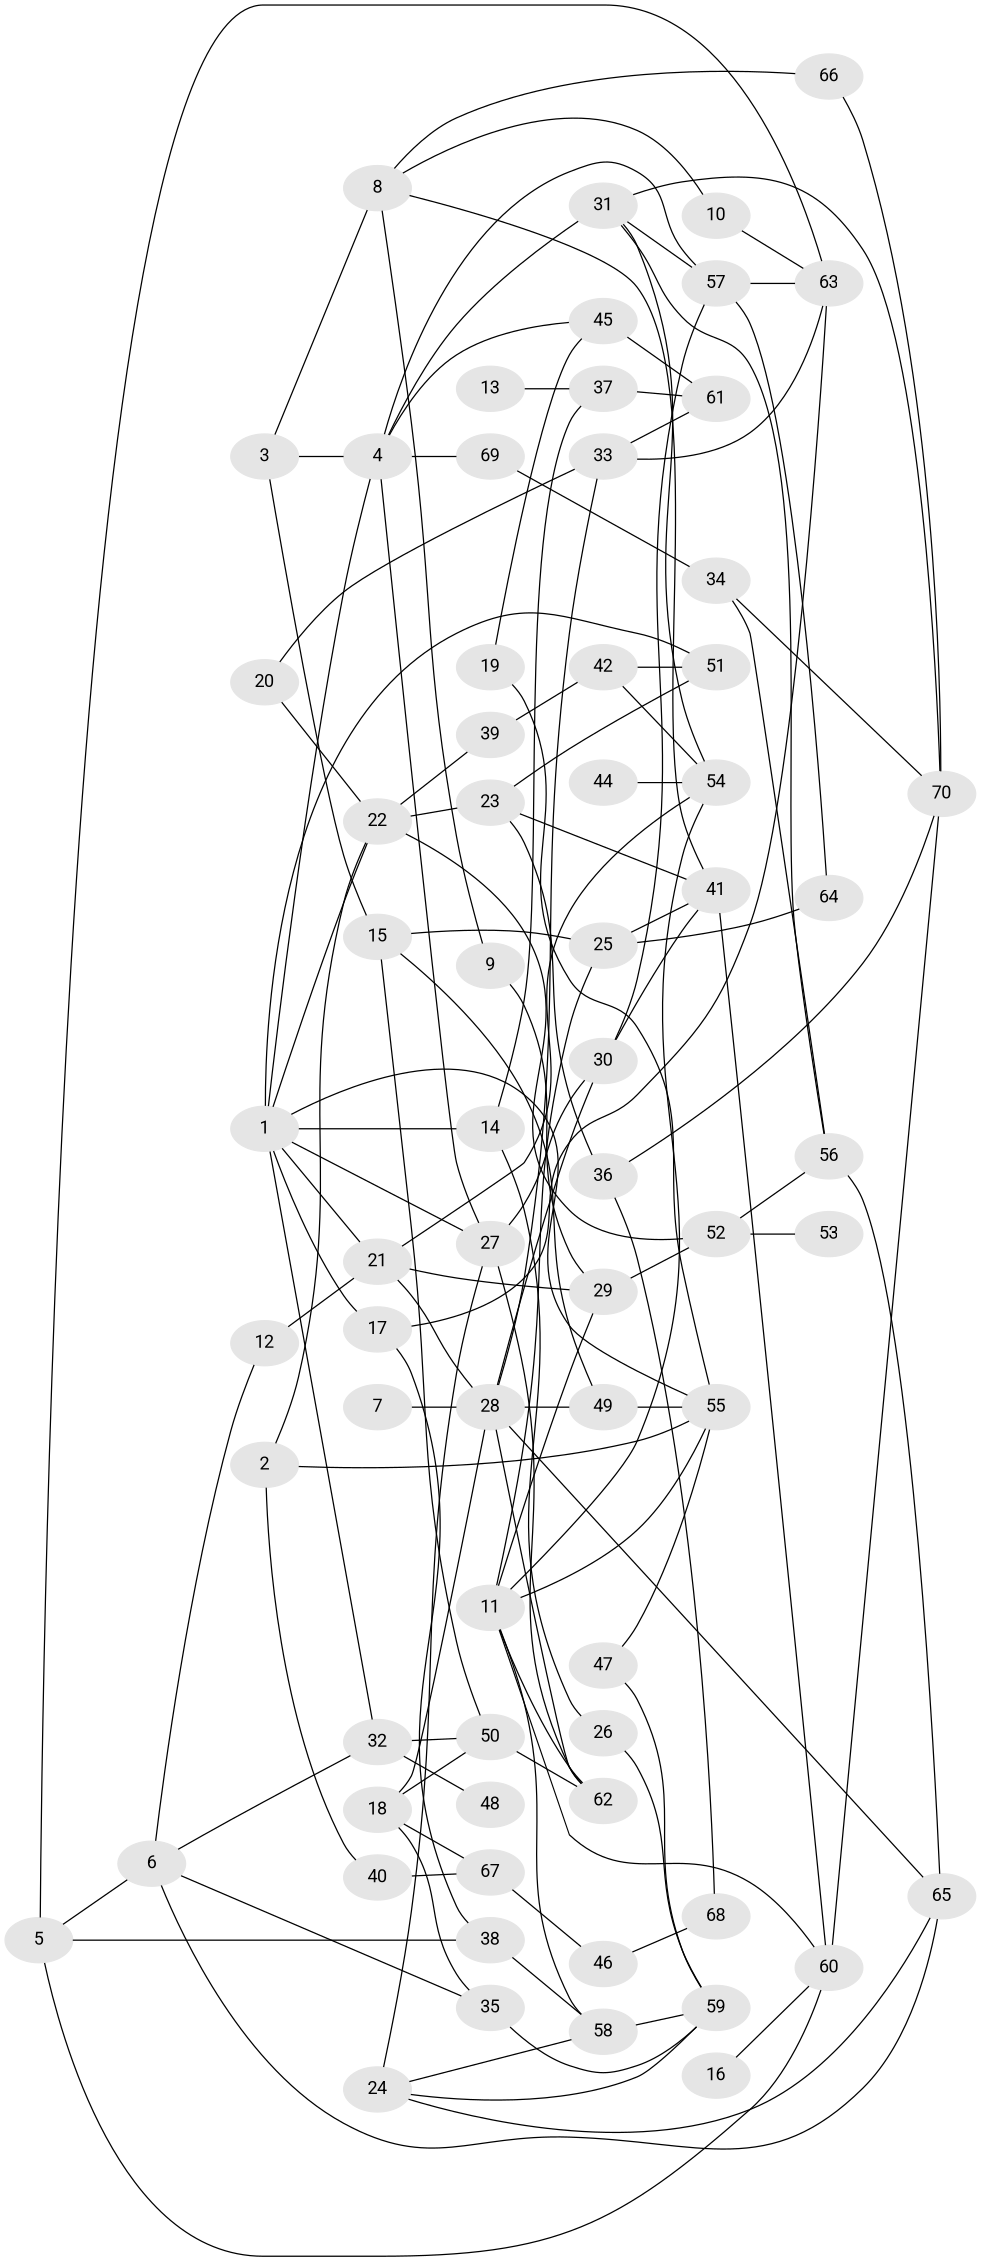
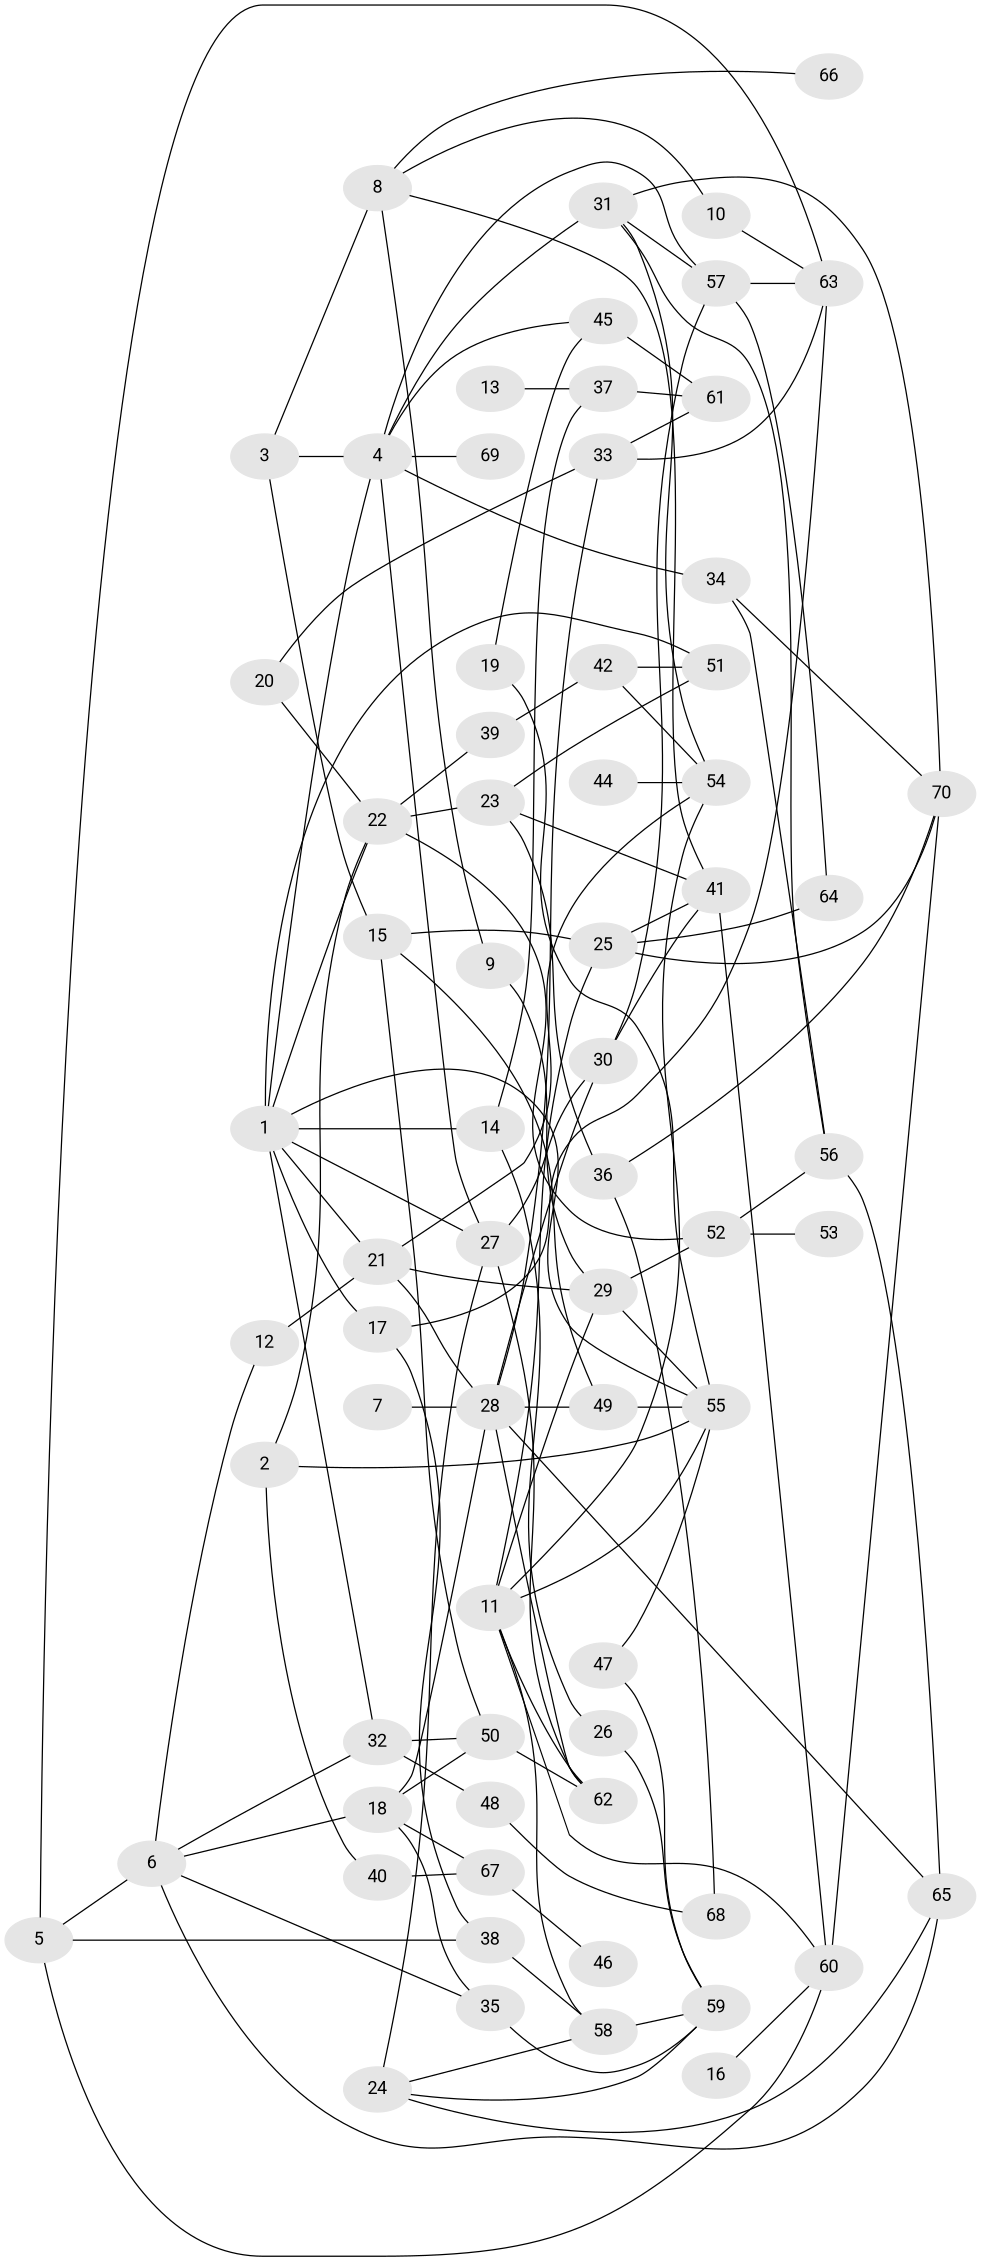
  graph {
    fontname=Roboto
    rankdir=LR
    node [color=gray90 fontname=Roboto style=filled]
    edge [fontname=Roboto weight=1.0]
    1
    4
    14
    17
    21
    22
    27
    32
    51
    55
    31
    34
    45
    57
    69
    37
    26
    38
    63
    28
    29
    54
    23
    39
    52
    62
    30
    50
    48
    2
    40
    67
    3
    8
    15
    9
    10
    41
    66
    25
    49
    56
    70
    61
    64
    5
    6
    60
    12
    18
    35
    65
    58
    59
    7
    33
    11
    13
    16
    46
    19
    20
    36
    42
    53
    68
    24
    44
    47
    1 -- 4
    1 -- 14
    1 -- 17
    1 -- 21
    1 -- 22
    1 -- 27
    1 -- 32
    1 -- 51
    1 -- 55
    4 -- 27
    4 -- 31
-   69 -- 34
+   4 -- 34
    4 -- 45
    4 -- 57
    4 -- 69 [weight=3.0]
    14 -- 37
    14 -- 26
    17 -- 38
    17 -- 63
    21 -- 28
    21 -- 29
    21 -- 54
    22 -- 23
    22 -- 39
    22 -- 52
    27 -- 62
    27 -- 30
    32 -- 50
    32 -- 48
    31 -- 57
    31 -- 54
    31 -- 56
    31 -- 70
    34 -- 56
    34 -- 70
    45 -- 61
    57 -- 63
    57 -- 64
    37 -- 61
    26 -- 59
    38 -- 58
    28 -- 62
    28 -- 30
    28 -- 49 [weight=2.0]
    28 -- 65
    28 -- 33
+   29 -- 55
    29 -- 52
    23 -- 51
    23 -- 41
    23 -- 36
    39 -- 42
    52 -- 56
    52 -- 53
    30 -- 57
    30 -- 41
    50 -- 62
-   46 -- 68
+   48 -- 68
    2 -- 22
    2 -- 55
    2 -- 40
    40 -- 67
    67 -- 46
    3 -- 4
    3 -- 8
    3 -- 15
    8 -- 9
    8 -- 10
    8 -- 41
    8 -- 66
    15 -- 50
    15 -- 25
    15 -- 49
    9 -- 29
    10 -- 63
    41 -- 60
-   66 -- 70
+   25 -- 70
    25 -- 41
    25 -- 64
    49 -- 55
    56 -- 65
    5 -- 38
    5 -- 63
    5 -- 6
    5 -- 60 [weight=2.0]
    6 -- 32
    6 -- 12
+   6 -- 18
    6 -- 35
    6 -- 65
    60 -- 70
    12 -- 21
    18 -- 28
    18 -- 50
    18 -- 67
    18 -- 35 [weight=2.0]
    35 -- 59
    58 -- 59
    7 -- 28
    33 -- 63
    33 -- 61
    11 -- 55
    11 -- 29
    11 -- 54
    11 -- 62
    11 -- 25
    11 -- 60
    11 -- 58
    13 -- 37
    16 -- 60
    19 -- 55
    19 -- 45
    20 -- 22
    20 -- 33
    36 -- 70
    36 -- 68
    42 -- 51
    42 -- 54
    24 -- 27
    24 -- 65
    24 -- 58
    24 -- 59
    44 -- 54
    47 -- 55
    47 -- 59
  }
